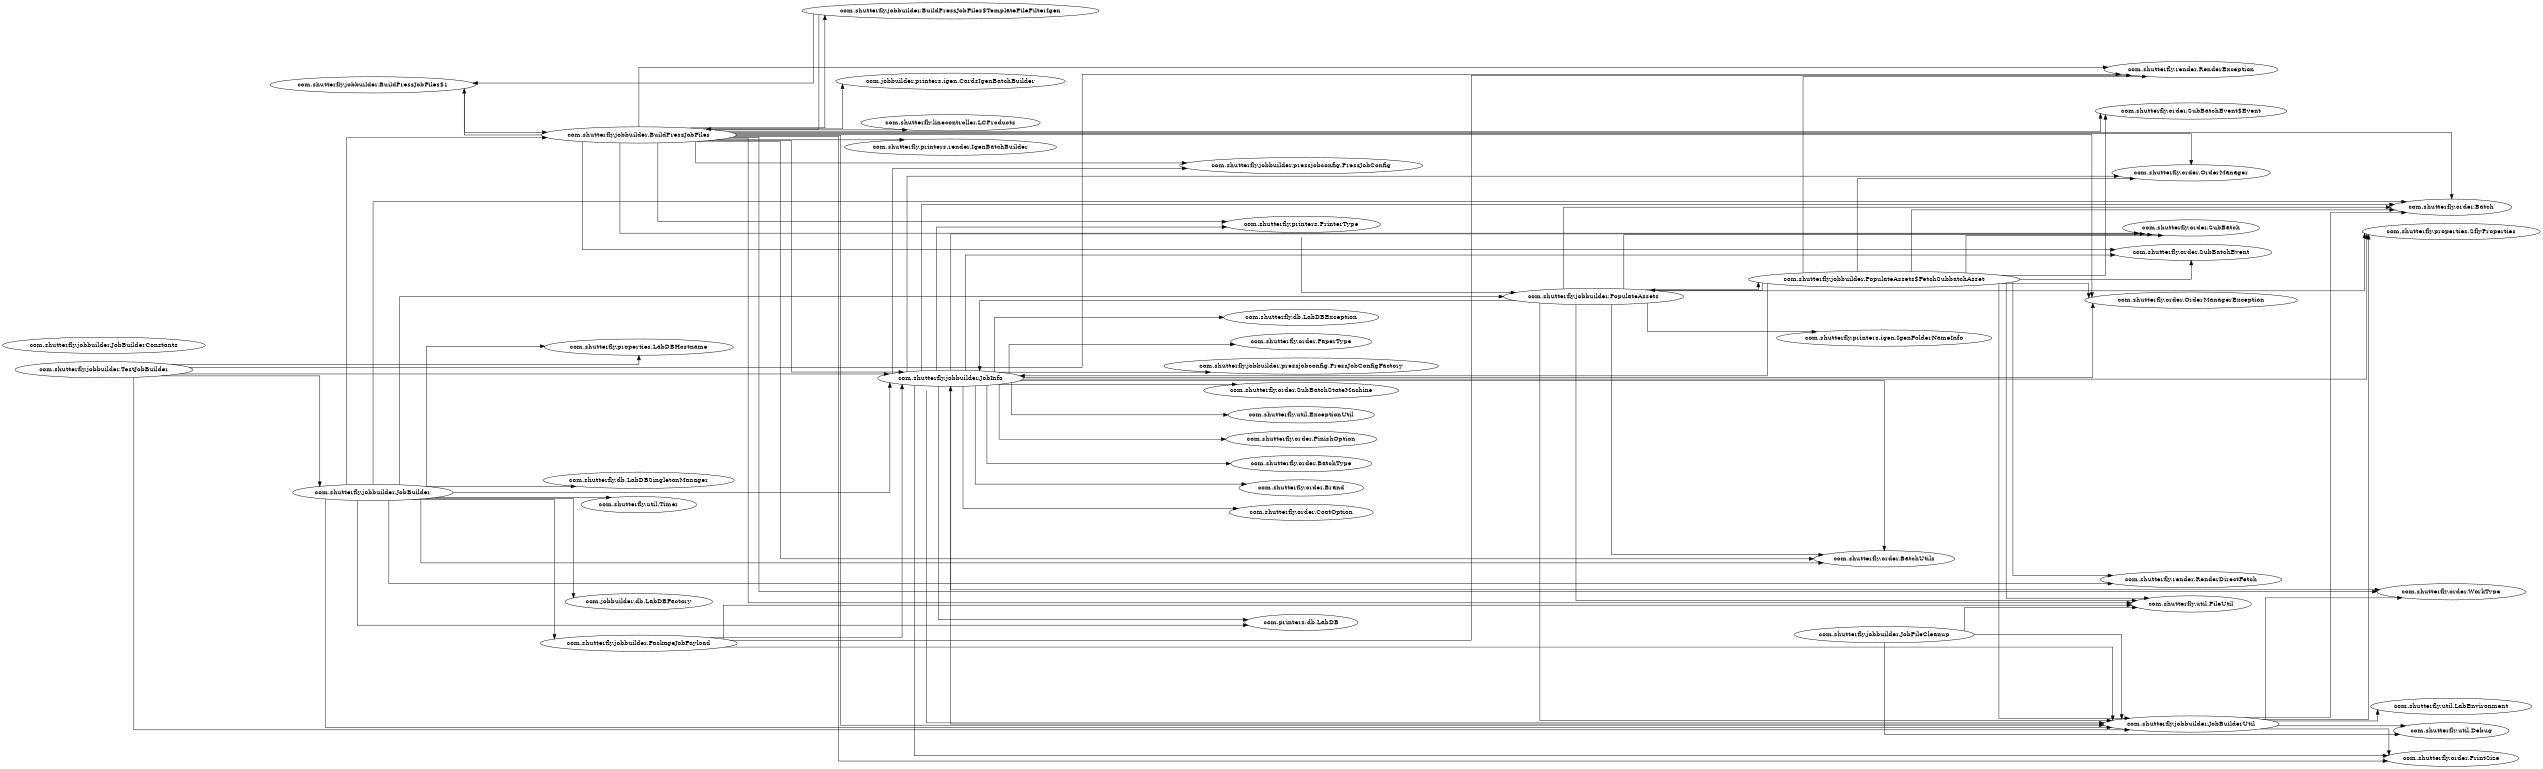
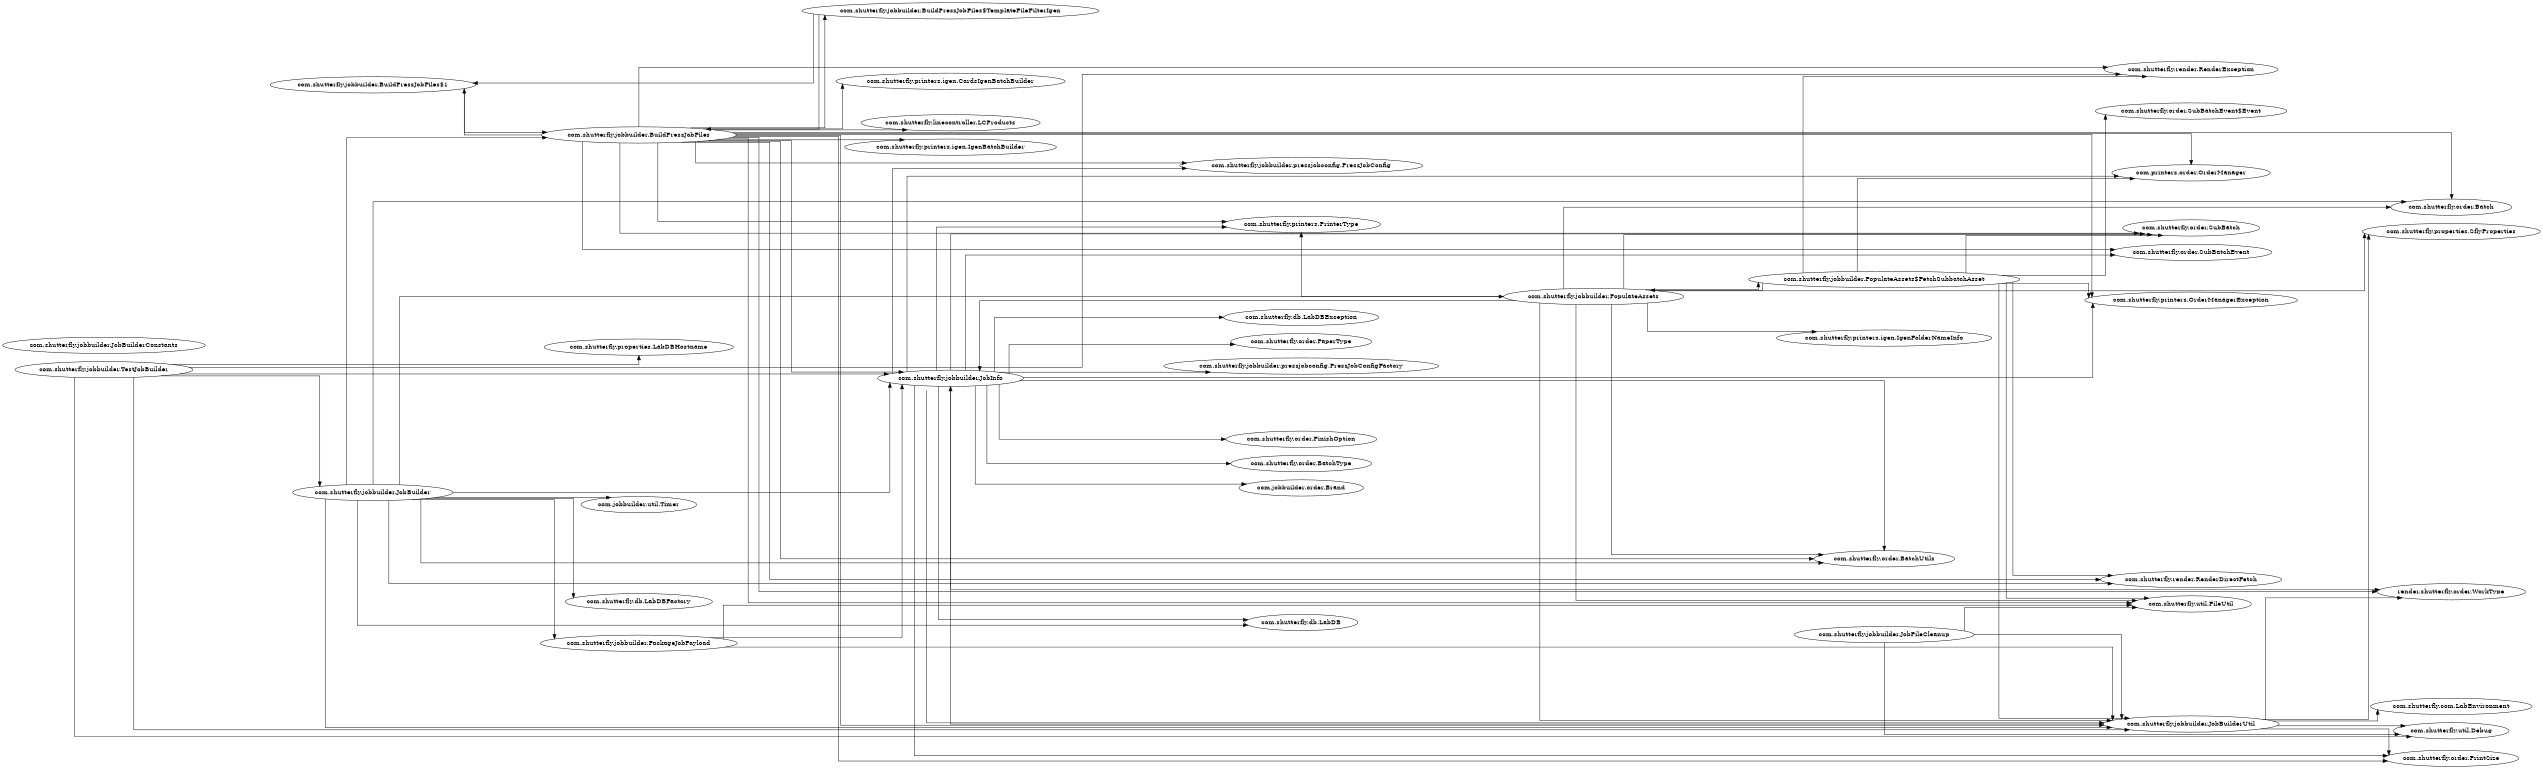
  digraph {
    concentrate=true
    rankdir=LR
    ranksep=2.0
    splines=ortho
    "com.shutterfly.jobbuilder.BuildPressJobFiles$1"
    "com.shutterfly.jobbuilder.BuildPressJobFiles"
    "com.shutterfly.jobbuilder.BuildPressJobFiles$TemplateFileFilterIgen"
    "com.shutterfly.jobbuilder.JobInfo"
    "com.shutterfly.printers.PrinterType"
    "com.shutterfly.linecontroller.LCProducts"
-   "com.shutterfly.printers.igen.IgenBatchBuilder" [label="com.shutterfly.printers.render.IgenBatchBuilder"]
+   "com.shutterfly.printers.igen.IgenBatchBuilder"
    "com.shutterfly.order.SubBatch"
-   "com.shutterfly.order.OrderManagerException"
-   "com.shutterfly.order.OrderManager"
+   "com.shutterfly.order.OrderManagerException" [label="com.shutterfly.printers.OrderManagerException"]
+   "com.shutterfly.order.OrderManager" [label="com.printers.order.OrderManager"]
    "com.shutterfly.order.SubBatchEvent"
    "com.shutterfly.order.BatchUtils"
    "com.shutterfly.order.Batch"
    "com.shutterfly.render.RenderException"
-   "com.shutterfly.printers.igen.CardsIgenBatchBuilder" [label="com.jobbuilder.printers.igen.CardsIgenBatchBuilder"]
+   "com.shutterfly.printers.igen.CardsIgenBatchBuilder"
    "com.shutterfly.jobbuilder.JobBuilderUtil"
-   "com.shutterfly.order.WorkType"
+   "com.shutterfly.order.WorkType" [label="render.shutterfly.order.WorkType"]
    "com.shutterfly.order.PrintSize"
    "com.shutterfly.util.FileUtil"
    "com.shutterfly.jobbuilder.pressjobconfig.PressJobConfig"
    "com.shutterfly.order.SubBatchEvent$Event"
-   "com.shutterfly.db.LabDB" [label="com.printers.db.LabDB"]
+   "com.shutterfly.db.LabDB"
    "com.shutterfly.properties.SflyProperties"
    "com.shutterfly.db.LabDBException"
    "com.shutterfly.order.PaperType"
    "com.shutterfly.jobbuilder.pressjobconfig.PressJobConfigFactory"
-   "com.shutterfly.order.SubBatchStateMachine"
-   "com.shutterfly.util.ExceptionUtil"
    "com.shutterfly.order.FinishOption"
    "com.shutterfly.order.BatchType"
-   "com.shutterfly.order.Brand"
-   "com.shutterfly.order.CoatOption"
-   "com.shutterfly.util.LabEnvironment"
+   "com.shutterfly.order.Brand" [label="com.jobbuilder.order.Brand"]
+   "com.shutterfly.util.LabEnvironment" [label="com.shutterfly.com.LabEnvironment"]
    "com.shutterfly.util.Debug"
    "com.shutterfly.jobbuilder.JobBuilder"
-   "com.shutterfly.db.LabDBSingletonManager"
-   "com.shutterfly.util.Timer"
+   "com.shutterfly.util.Timer" [label="com.jobbuilder.util.Timer"]
    "com.shutterfly.jobbuilder.PopulateAssets"
    "com.shutterfly.jobbuilder.PackageJobPayload"
    "com.shutterfly.properties.LabDBHostname"
-   "com.shutterfly.db.LabDBFactory" [label="com.jobbuilder.db.LabDBFactory"]
+   "com.shutterfly.db.LabDBFactory"
    "com.shutterfly.render.RenderDirectFetch"
    "com.shutterfly.jobbuilder.PopulateAssets$FetchSubbatchAsset"
    "com.shutterfly.printers.igen.IgenFolderNameInfo"
    "com.shutterfly.jobbuilder.JobBuilderConstants"
    "com.shutterfly.jobbuilder.JobFileCleanup"
    "com.shutterfly.jobbuilder.TestJobBuilder"
    "com.shutterfly.jobbuilder.BuildPressJobFiles$1" -> "com.shutterfly.jobbuilder.BuildPressJobFiles"
    "com.shutterfly.jobbuilder.BuildPressJobFiles" -> "com.shutterfly.jobbuilder.BuildPressJobFiles$1"
    "com.shutterfly.jobbuilder.BuildPressJobFiles" -> "com.shutterfly.jobbuilder.BuildPressJobFiles$TemplateFileFilterIgen"
    "com.shutterfly.jobbuilder.BuildPressJobFiles" -> "com.shutterfly.jobbuilder.JobInfo"
    "com.shutterfly.jobbuilder.BuildPressJobFiles" -> "com.shutterfly.printers.PrinterType"
    "com.shutterfly.jobbuilder.BuildPressJobFiles" -> "com.shutterfly.linecontroller.LCProducts"
    "com.shutterfly.jobbuilder.BuildPressJobFiles" -> "com.shutterfly.printers.igen.IgenBatchBuilder"
    "com.shutterfly.jobbuilder.BuildPressJobFiles" -> "com.shutterfly.order.SubBatch"
    "com.shutterfly.jobbuilder.BuildPressJobFiles" -> "com.shutterfly.order.OrderManagerException"
    "com.shutterfly.jobbuilder.BuildPressJobFiles" -> "com.shutterfly.order.OrderManager"
    "com.shutterfly.jobbuilder.BuildPressJobFiles" -> "com.shutterfly.order.SubBatchEvent"
    "com.shutterfly.jobbuilder.BuildPressJobFiles" -> "com.shutterfly.order.BatchUtils"
    "com.shutterfly.jobbuilder.BuildPressJobFiles" -> "com.shutterfly.order.Batch"
    "com.shutterfly.jobbuilder.BuildPressJobFiles" -> "com.shutterfly.render.RenderException"
    "com.shutterfly.jobbuilder.BuildPressJobFiles" -> "com.shutterfly.printers.igen.CardsIgenBatchBuilder"
    "com.shutterfly.jobbuilder.BuildPressJobFiles" -> "com.shutterfly.jobbuilder.JobBuilderUtil"
    "com.shutterfly.jobbuilder.BuildPressJobFiles" -> "com.shutterfly.order.WorkType"
    "com.shutterfly.jobbuilder.BuildPressJobFiles" -> "com.shutterfly.order.PrintSize"
    "com.shutterfly.jobbuilder.BuildPressJobFiles" -> "com.shutterfly.util.FileUtil"
    "com.shutterfly.jobbuilder.BuildPressJobFiles" -> "com.shutterfly.jobbuilder.pressjobconfig.PressJobConfig"
-   "com.shutterfly.jobbuilder.BuildPressJobFiles" -> "com.shutterfly.order.SubBatchEvent$Event"
+   "com.shutterfly.jobbuilder.BuildPressJobFiles" -> "com.shutterfly.render.RenderDirectFetch"
    "com.shutterfly.jobbuilder.BuildPressJobFiles$TemplateFileFilterIgen" -> "com.shutterfly.jobbuilder.BuildPressJobFiles$1"
    "com.shutterfly.jobbuilder.BuildPressJobFiles$TemplateFileFilterIgen" -> "com.shutterfly.jobbuilder.BuildPressJobFiles"
    "com.shutterfly.jobbuilder.JobInfo" -> "com.shutterfly.printers.PrinterType"
    "com.shutterfly.jobbuilder.JobInfo" -> "com.shutterfly.order.SubBatch"
    "com.shutterfly.jobbuilder.JobInfo" -> "com.shutterfly.order.OrderManagerException"
    "com.shutterfly.jobbuilder.JobInfo" -> "com.shutterfly.order.OrderManager"
    "com.shutterfly.jobbuilder.JobInfo" -> "com.shutterfly.order.SubBatchEvent"
    "com.shutterfly.jobbuilder.JobInfo" -> "com.shutterfly.order.BatchUtils"
-   "com.shutterfly.jobbuilder.JobInfo" -> "com.shutterfly.order.Batch"
    "com.shutterfly.jobbuilder.JobInfo" -> "com.shutterfly.jobbuilder.JobBuilderUtil"
    "com.shutterfly.jobbuilder.JobInfo" -> "com.shutterfly.order.WorkType"
    "com.shutterfly.jobbuilder.JobInfo" -> "com.shutterfly.order.PrintSize"
    "com.shutterfly.jobbuilder.JobInfo" -> "com.shutterfly.jobbuilder.pressjobconfig.PressJobConfig"
    "com.shutterfly.jobbuilder.JobInfo" -> "com.shutterfly.db.LabDB"
-   "com.shutterfly.jobbuilder.JobInfo" -> "com.shutterfly.properties.SflyProperties"
    "com.shutterfly.jobbuilder.JobInfo" -> "com.shutterfly.db.LabDBException"
    "com.shutterfly.jobbuilder.JobInfo" -> "com.shutterfly.order.PaperType"
    "com.shutterfly.jobbuilder.JobInfo" -> "com.shutterfly.jobbuilder.pressjobconfig.PressJobConfigFactory"
-   "com.shutterfly.jobbuilder.JobInfo" -> "com.shutterfly.order.SubBatchStateMachine"
-   "com.shutterfly.jobbuilder.JobInfo" -> "com.shutterfly.util.ExceptionUtil"
    "com.shutterfly.jobbuilder.JobInfo" -> "com.shutterfly.order.FinishOption"
    "com.shutterfly.jobbuilder.JobInfo" -> "com.shutterfly.order.BatchType"
    "com.shutterfly.jobbuilder.JobInfo" -> "com.shutterfly.order.Brand"
-   "com.shutterfly.jobbuilder.JobInfo" -> "com.shutterfly.order.CoatOption"
    "com.shutterfly.jobbuilder.JobBuilderUtil" -> "com.shutterfly.jobbuilder.JobInfo"
-   "com.shutterfly.jobbuilder.JobBuilderUtil" -> "com.shutterfly.order.Batch"
    "com.shutterfly.jobbuilder.JobBuilderUtil" -> "com.shutterfly.order.WorkType"
    "com.shutterfly.jobbuilder.JobBuilderUtil" -> "com.shutterfly.order.PrintSize"
    "com.shutterfly.jobbuilder.JobBuilderUtil" -> "com.shutterfly.properties.SflyProperties"
    "com.shutterfly.jobbuilder.JobBuilderUtil" -> "com.shutterfly.util.LabEnvironment"
    "com.shutterfly.jobbuilder.JobBuilderUtil" -> "com.shutterfly.util.Debug"
    "com.shutterfly.jobbuilder.JobBuilder" -> "com.shutterfly.jobbuilder.BuildPressJobFiles"
    "com.shutterfly.jobbuilder.JobBuilder" -> "com.shutterfly.jobbuilder.JobInfo"
    "com.shutterfly.jobbuilder.JobBuilder" -> "com.shutterfly.order.BatchUtils"
    "com.shutterfly.jobbuilder.JobBuilder" -> "com.shutterfly.order.Batch"
    "com.shutterfly.jobbuilder.JobBuilder" -> "com.shutterfly.jobbuilder.JobBuilderUtil"
    "com.shutterfly.jobbuilder.JobBuilder" -> "com.shutterfly.db.LabDB"
-   "com.shutterfly.jobbuilder.JobBuilder" -> "com.shutterfly.db.LabDBSingletonManager"
    "com.shutterfly.jobbuilder.JobBuilder" -> "com.shutterfly.util.Timer"
    "com.shutterfly.jobbuilder.JobBuilder" -> "com.shutterfly.jobbuilder.PopulateAssets"
    "com.shutterfly.jobbuilder.JobBuilder" -> "com.shutterfly.jobbuilder.PackageJobPayload"
-   "com.shutterfly.jobbuilder.JobBuilder" -> "com.shutterfly.properties.LabDBHostname"
    "com.shutterfly.jobbuilder.JobBuilder" -> "com.shutterfly.db.LabDBFactory"
    "com.shutterfly.jobbuilder.JobBuilder" -> "com.shutterfly.render.RenderDirectFetch"
    "com.shutterfly.jobbuilder.PopulateAssets" -> "com.shutterfly.jobbuilder.JobInfo"
-   "com.shutterfly.printers.PrinterType" -> "com.shutterfly.jobbuilder.PopulateAssets"
+   "com.shutterfly.jobbuilder.PopulateAssets" -> "com.shutterfly.printers.PrinterType"
    "com.shutterfly.jobbuilder.PopulateAssets" -> "com.shutterfly.order.SubBatch"
    "com.shutterfly.jobbuilder.PopulateAssets" -> "com.shutterfly.order.BatchUtils"
    "com.shutterfly.jobbuilder.PopulateAssets" -> "com.shutterfly.order.Batch"
    "com.shutterfly.jobbuilder.PopulateAssets" -> "com.shutterfly.jobbuilder.JobBuilderUtil"
    "com.shutterfly.jobbuilder.PopulateAssets" -> "com.shutterfly.util.FileUtil"
    "com.shutterfly.jobbuilder.PopulateAssets" -> "com.shutterfly.properties.SflyProperties"
    "com.shutterfly.jobbuilder.PopulateAssets" -> "com.shutterfly.jobbuilder.PopulateAssets$FetchSubbatchAsset"
    "com.shutterfly.jobbuilder.PopulateAssets" -> "com.shutterfly.printers.igen.IgenFolderNameInfo"
    "com.shutterfly.jobbuilder.PackageJobPayload" -> "com.shutterfly.jobbuilder.JobInfo"
-   "com.shutterfly.jobbuilder.PackageJobPayload" -> "com.shutterfly.render.RenderException"
    "com.shutterfly.jobbuilder.PackageJobPayload" -> "com.shutterfly.jobbuilder.JobBuilderUtil"
    "com.shutterfly.jobbuilder.PackageJobPayload" -> "com.shutterfly.util.FileUtil"
-   "com.shutterfly.jobbuilder.PopulateAssets$FetchSubbatchAsset" -> "com.shutterfly.jobbuilder.JobInfo"
    "com.shutterfly.jobbuilder.PopulateAssets$FetchSubbatchAsset" -> "com.shutterfly.order.SubBatch"
    "com.shutterfly.jobbuilder.PopulateAssets$FetchSubbatchAsset" -> "com.shutterfly.order.OrderManagerException"
    "com.shutterfly.jobbuilder.PopulateAssets$FetchSubbatchAsset" -> "com.shutterfly.order.OrderManager"
-   "com.shutterfly.jobbuilder.PopulateAssets$FetchSubbatchAsset" -> "com.shutterfly.order.SubBatchEvent"
-   "com.shutterfly.jobbuilder.PopulateAssets$FetchSubbatchAsset" -> "com.shutterfly.order.Batch"
    "com.shutterfly.jobbuilder.PopulateAssets$FetchSubbatchAsset" -> "com.shutterfly.render.RenderException"
    "com.shutterfly.jobbuilder.PopulateAssets$FetchSubbatchAsset" -> "com.shutterfly.jobbuilder.JobBuilderUtil"
    "com.shutterfly.jobbuilder.PopulateAssets$FetchSubbatchAsset" -> "com.shutterfly.util.FileUtil"
    "com.shutterfly.jobbuilder.PopulateAssets$FetchSubbatchAsset" -> "com.shutterfly.order.SubBatchEvent$Event"
    "com.shutterfly.jobbuilder.PopulateAssets$FetchSubbatchAsset" -> "com.shutterfly.jobbuilder.PopulateAssets"
    "com.shutterfly.jobbuilder.PopulateAssets$FetchSubbatchAsset" -> "com.shutterfly.render.RenderDirectFetch"
    "com.shutterfly.jobbuilder.JobFileCleanup" -> "com.shutterfly.jobbuilder.JobBuilderUtil"
    "com.shutterfly.jobbuilder.JobFileCleanup" -> "com.shutterfly.util.FileUtil"
    "com.shutterfly.jobbuilder.JobFileCleanup" -> "com.shutterfly.util.Debug"
    "com.shutterfly.jobbuilder.TestJobBuilder" -> "com.shutterfly.jobbuilder.JobInfo"
    "com.shutterfly.jobbuilder.TestJobBuilder" -> "com.shutterfly.render.RenderException"
    "com.shutterfly.jobbuilder.TestJobBuilder" -> "com.shutterfly.jobbuilder.JobBuilderUtil"
+   "com.shutterfly.jobbuilder.TestJobBuilder" -> "com.shutterfly.util.Debug"
    "com.shutterfly.jobbuilder.TestJobBuilder" -> "com.shutterfly.jobbuilder.JobBuilder"
    "com.shutterfly.jobbuilder.TestJobBuilder" -> "com.shutterfly.properties.LabDBHostname"
  }
